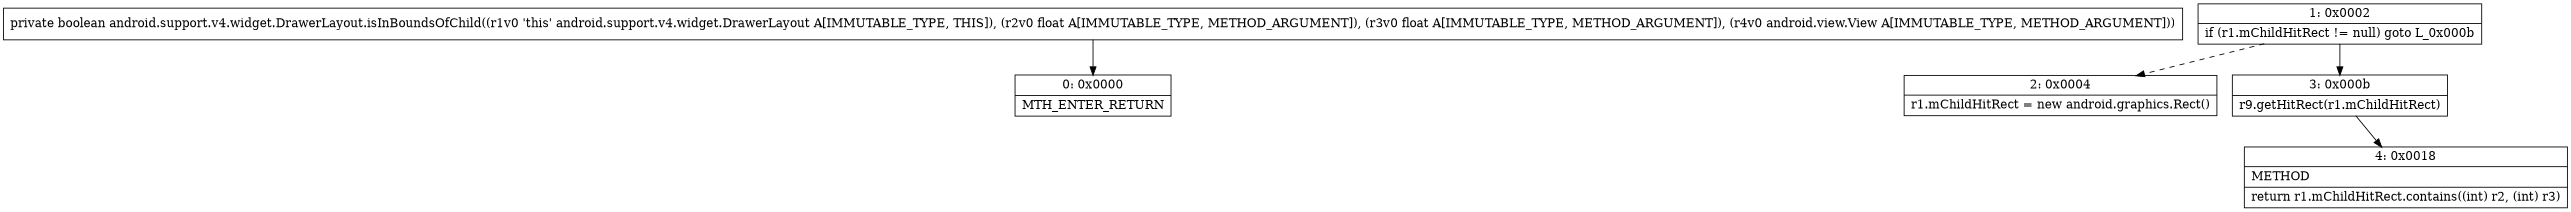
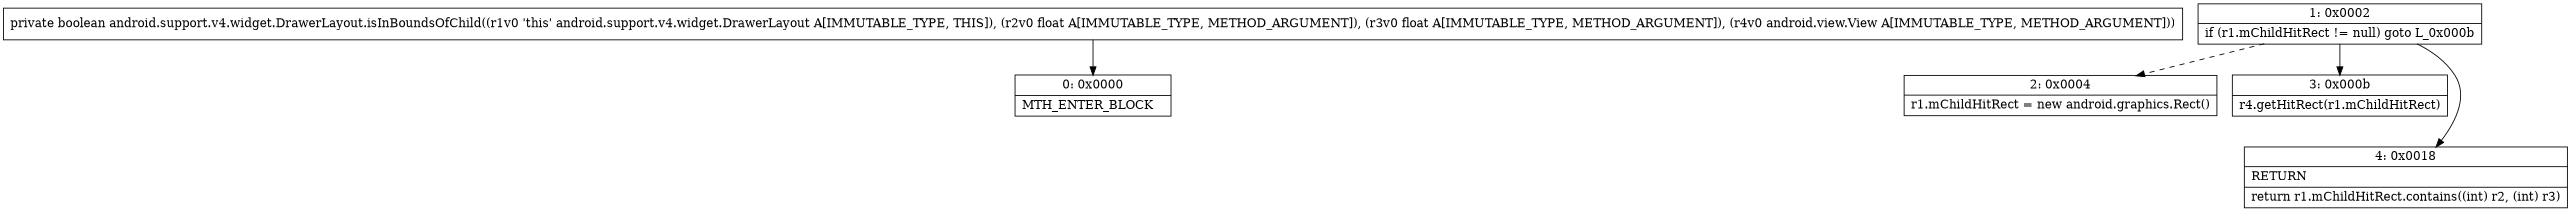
  digraph {
    node [shape=record]
-   n1 [label="{0\:\ 0x0000|MTH_ENTER_RETURN\l}"]
+   n1 [label="{0\:\ 0x0000|MTH_ENTER_BLOCK\l}"]
    n2 [label="{1\:\ 0x0002|if (r1.mChildHitRect != null) goto L_0x000b\l}"]
    n3 [label="{2\:\ 0x0004|r1.mChildHitRect = new android.graphics.Rect()\l}"]
-   n4 [label="{3\:\ 0x000b|r9.getHitRect(r1.mChildHitRect)\l}"]
-   n5 [label="{4\:\ 0x0018|METHOD\l|return r1.mChildHitRect.contains((int) r2, (int) r3)\l}"]
+   n4 [label="{3\:\ 0x000b|r4.getHitRect(r1.mChildHitRect)\l}"]
+   n5 [label="{4\:\ 0x0018|RETURN\l|return r1.mChildHitRect.contains((int) r2, (int) r3)\l}"]
    n6 [label="{private boolean android.support.v4.widget.DrawerLayout.isInBoundsOfChild((r1v0 'this' android.support.v4.widget.DrawerLayout A[IMMUTABLE_TYPE, THIS]), (r2v0 float A[IMMUTABLE_TYPE, METHOD_ARGUMENT]), (r3v0 float A[IMMUTABLE_TYPE, METHOD_ARGUMENT]), (r4v0 android.view.View A[IMMUTABLE_TYPE, METHOD_ARGUMENT])) }"]
    n2 -> n3 [style=dashed]
    n2 -> n4
-   n4 -> n5
+   n2 -> n5
    n6 -> n1
  }
